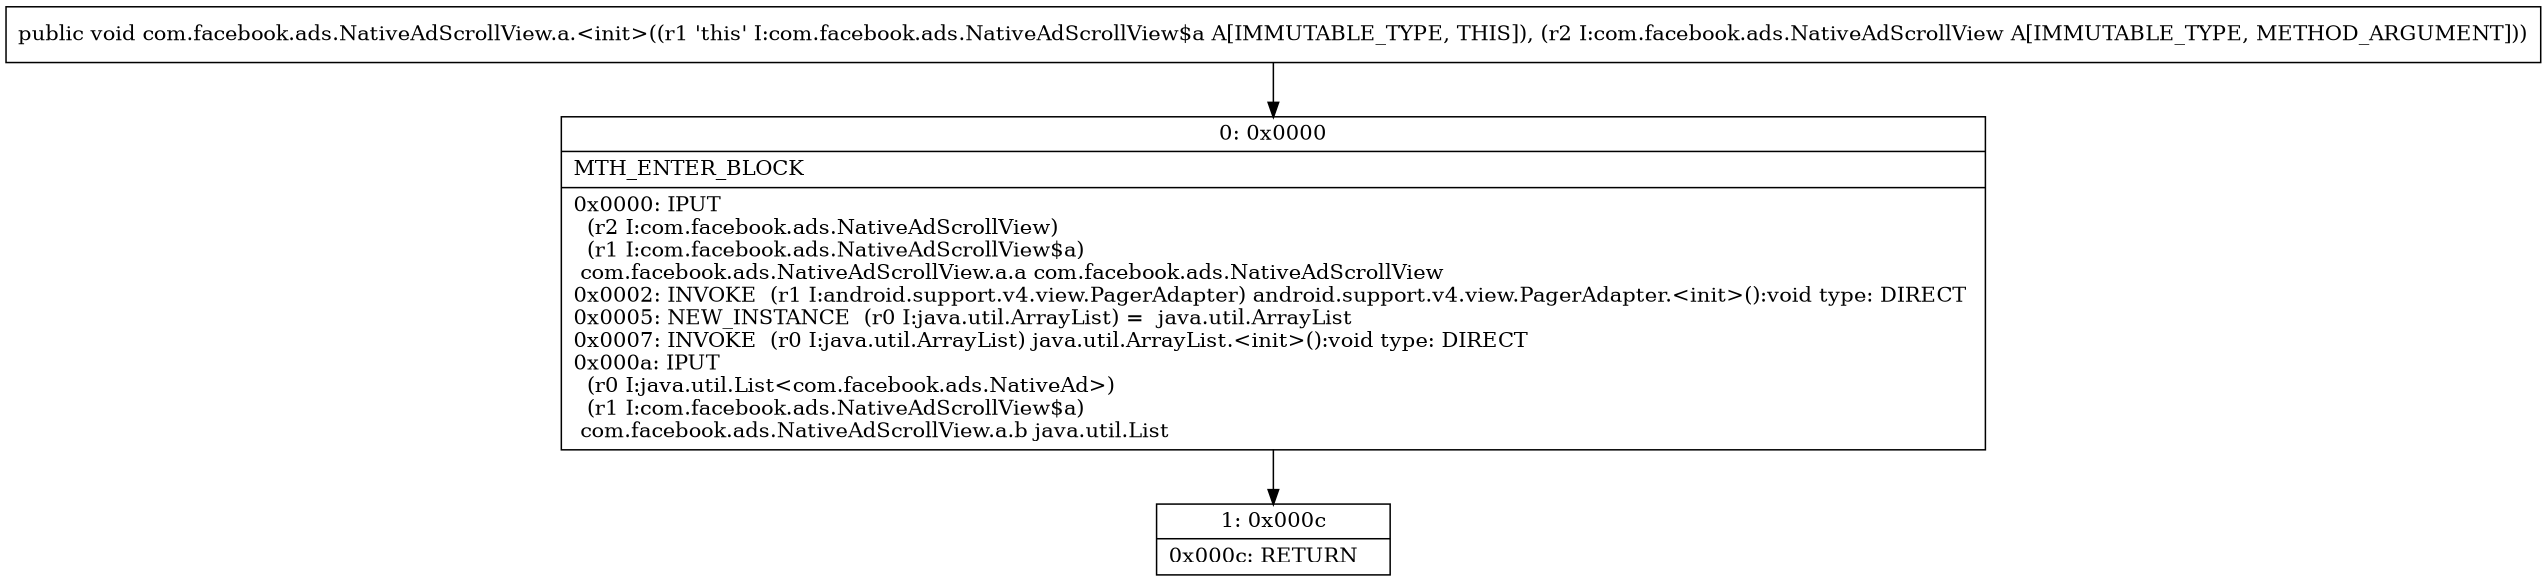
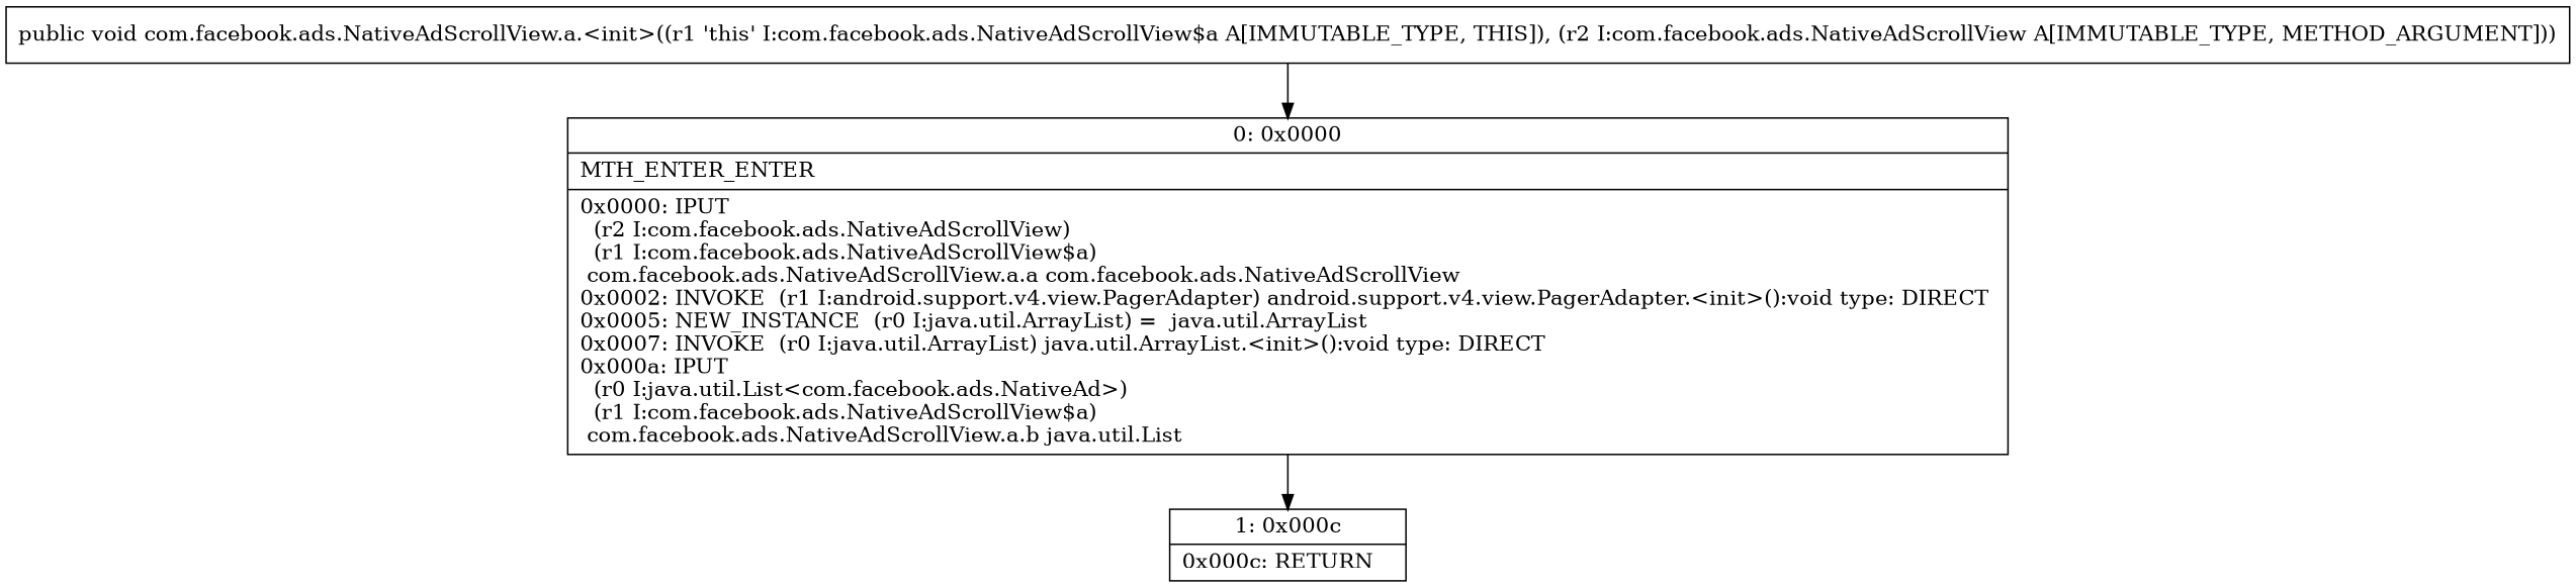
  digraph {
    node [shape=record]
-   n1 [label="{0\:\ 0x0000|MTH_ENTER_BLOCK\l|0x0000: IPUT  \l  (r2 I:com.facebook.ads.NativeAdScrollView)\l  (r1 I:com.facebook.ads.NativeAdScrollView$a)\l com.facebook.ads.NativeAdScrollView.a.a com.facebook.ads.NativeAdScrollView \l0x0002: INVOKE  (r1 I:android.support.v4.view.PagerAdapter) android.support.v4.view.PagerAdapter.\<init\>():void type: DIRECT \l0x0005: NEW_INSTANCE  (r0 I:java.util.ArrayList) =  java.util.ArrayList \l0x0007: INVOKE  (r0 I:java.util.ArrayList) java.util.ArrayList.\<init\>():void type: DIRECT \l0x000a: IPUT  \l  (r0 I:java.util.List\<com.facebook.ads.NativeAd\>)\l  (r1 I:com.facebook.ads.NativeAdScrollView$a)\l com.facebook.ads.NativeAdScrollView.a.b java.util.List \l}"]
+   n1 [label="{0\:\ 0x0000|MTH_ENTER_ENTER\l|0x0000: IPUT  \l  (r2 I:com.facebook.ads.NativeAdScrollView)\l  (r1 I:com.facebook.ads.NativeAdScrollView$a)\l com.facebook.ads.NativeAdScrollView.a.a com.facebook.ads.NativeAdScrollView \l0x0002: INVOKE  (r1 I:android.support.v4.view.PagerAdapter) android.support.v4.view.PagerAdapter.\<init\>():void type: DIRECT \l0x0005: NEW_INSTANCE  (r0 I:java.util.ArrayList) =  java.util.ArrayList \l0x0007: INVOKE  (r0 I:java.util.ArrayList) java.util.ArrayList.\<init\>():void type: DIRECT \l0x000a: IPUT  \l  (r0 I:java.util.List\<com.facebook.ads.NativeAd\>)\l  (r1 I:com.facebook.ads.NativeAdScrollView$a)\l com.facebook.ads.NativeAdScrollView.a.b java.util.List \l}"]
    n2 [label="{1\:\ 0x000c|0x000c: RETURN   \l}"]
    n3 [label="{public void com.facebook.ads.NativeAdScrollView.a.\<init\>((r1 'this' I:com.facebook.ads.NativeAdScrollView$a A[IMMUTABLE_TYPE, THIS]), (r2 I:com.facebook.ads.NativeAdScrollView A[IMMUTABLE_TYPE, METHOD_ARGUMENT])) }"]
    n1 -> n2
    n3 -> n1
  }
